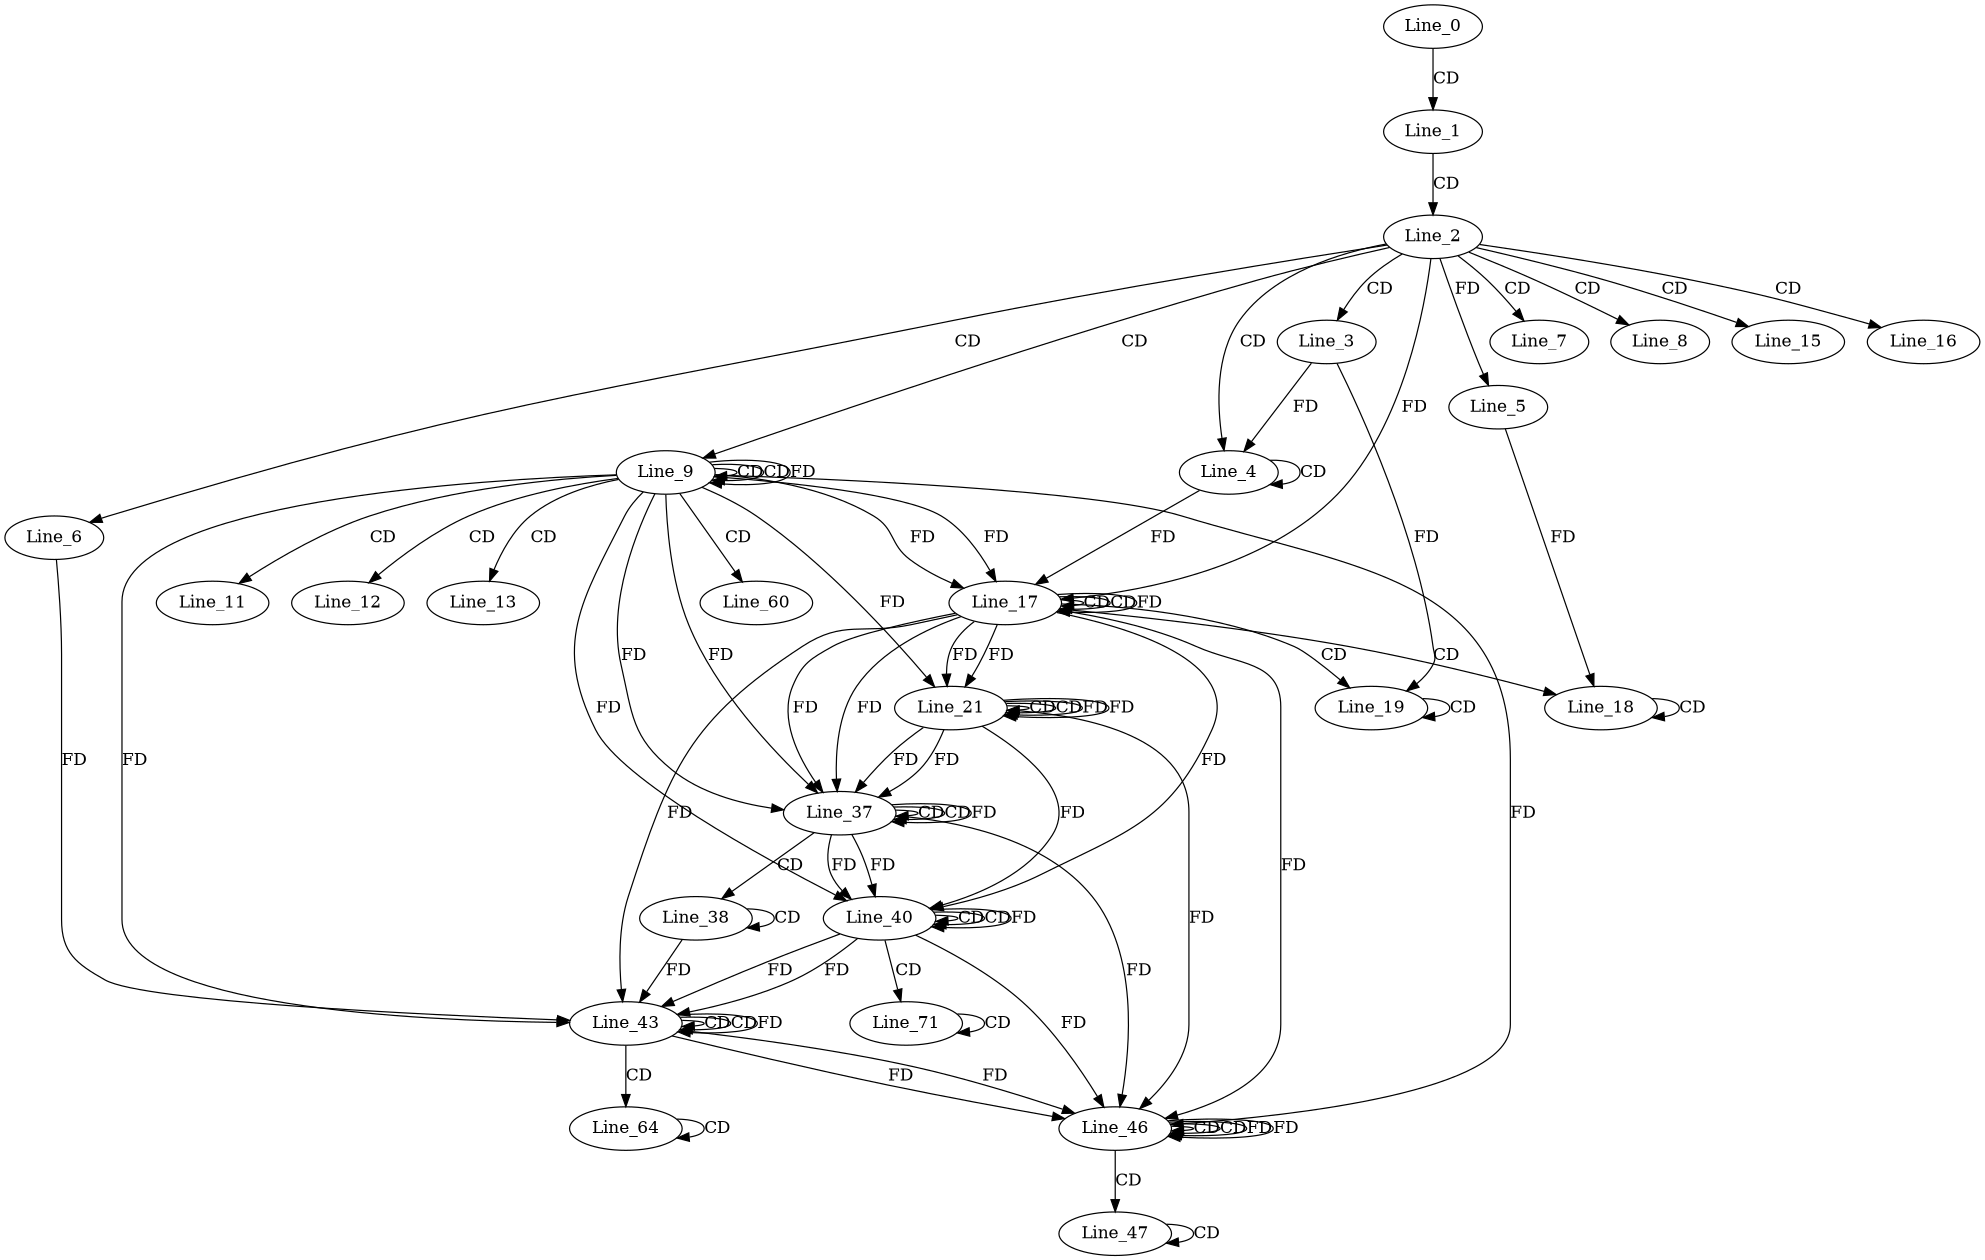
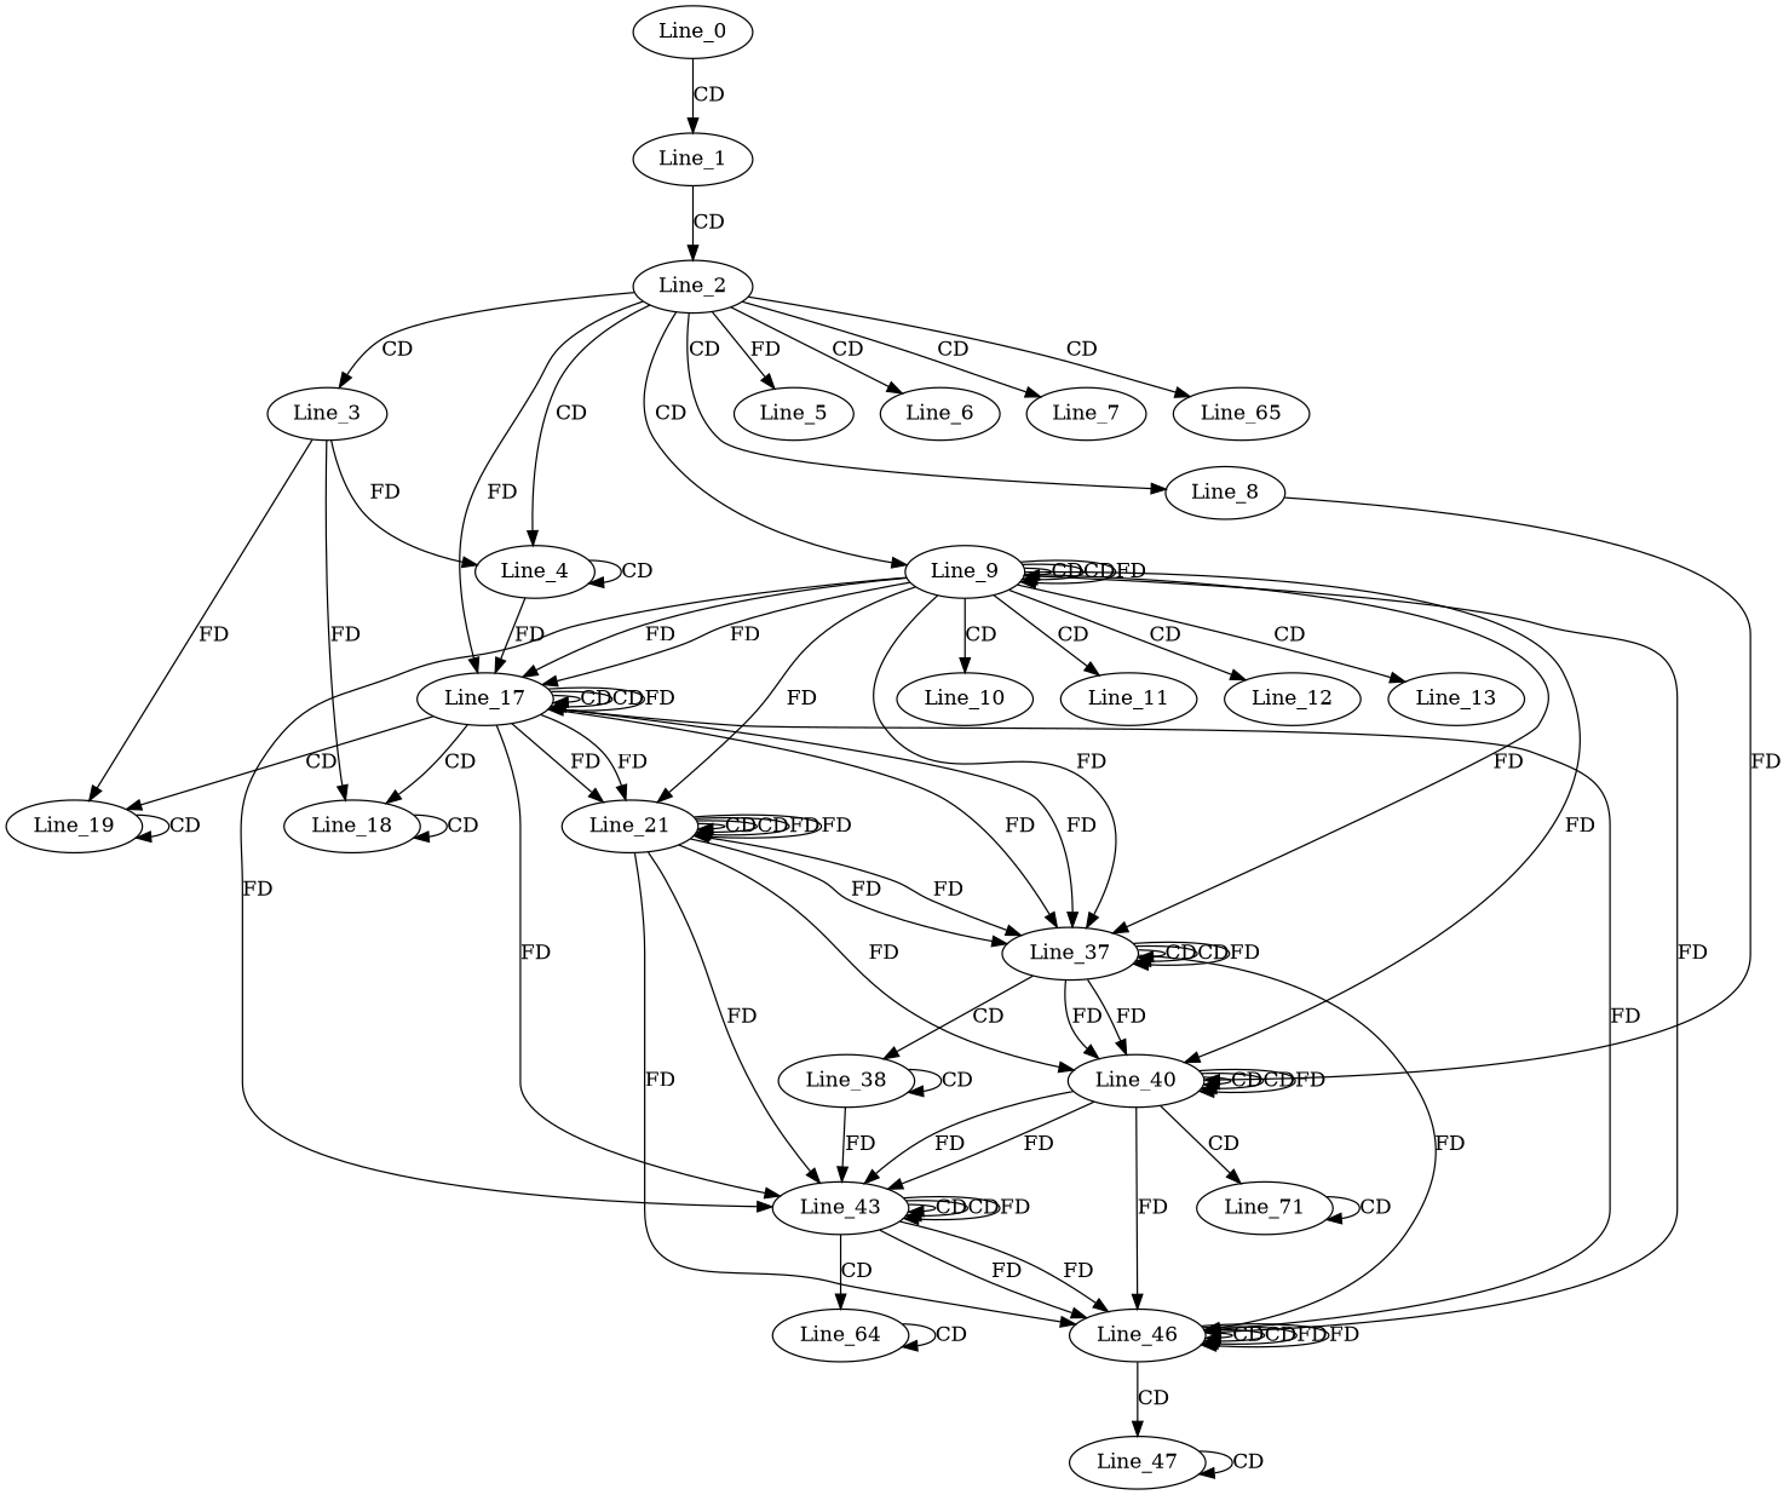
  digraph {
    Line_0
    Line_1
    Line_2
    Line_3
    Line_4
    Line_5
    Line_6
    Line_7
    Line_8
    Line_9
-   Line_15
-   Line_16
+   Line_15 [label=Line_65]
    Line_17
    Line_18
    Line_19
-   Line_10 [label=Line_60]
+   Line_10
    Line_11
    Line_12
    Line_13
    Line_21
    Line_37
    Line_40
    Line_43
    Line_46
    Line_38
    n26 [label=Line_71]
    n27 [label=Line_64]
    Line_47
    Line_0 -> Line_1 [label=CD]
    Line_1 -> Line_2 [label=CD]
    Line_2 -> Line_3 [label=CD]
    Line_2 -> Line_4 [label=CD]
    Line_2 -> Line_5 [label=FD]
    Line_2 -> Line_6 [label=CD]
    Line_2 -> Line_7 [label=CD]
    Line_2 -> Line_8 [label=CD]
    Line_2 -> Line_9 [label=CD]
    Line_2 -> Line_15 [label=CD]
-   Line_2 -> Line_16 [label=CD]
    Line_2 -> Line_17 [label=FD]
    Line_3 -> Line_4 [label=FD]
-   Line_5 -> Line_18 [label=FD]
+   Line_3 -> Line_18 [label=FD]
    Line_3 -> Line_19 [label=FD]
    Line_4 -> Line_4 [label=CD]
    Line_4 -> Line_17 [label=FD]
    Line_9 -> Line_9 [label=CD]
    Line_9 -> Line_9 [label=CD]
    Line_9 -> Line_9 [label=FD]
    Line_9 -> Line_17 [label=FD]
    Line_9 -> Line_17 [label=FD]
    Line_9 -> Line_10 [label=CD]
    Line_9 -> Line_11 [label=CD]
    Line_9 -> Line_12 [label=CD]
    Line_9 -> Line_13 [label=CD]
    Line_9 -> Line_21 [label=FD]
    Line_9 -> Line_37 [label=FD]
    Line_9 -> Line_37 [label=FD]
    Line_9 -> Line_40 [label=FD]
    Line_9 -> Line_43 [label=FD]
    Line_9 -> Line_46 [label=FD]
    Line_17 -> Line_17 [label=CD]
    Line_17 -> Line_17 [label=CD]
    Line_17 -> Line_17 [label=FD]
    Line_17 -> Line_18 [label=CD]
    Line_17 -> Line_19 [label=CD]
    Line_17 -> Line_21 [label=FD]
    Line_17 -> Line_21 [label=FD]
    Line_17 -> Line_37 [label=FD]
    Line_17 -> Line_37 [label=FD]
-   Line_17 -> Line_40 [label=FD]
+   Line_8 -> Line_40 [label=FD]
    Line_17 -> Line_43 [label=FD]
    Line_17 -> Line_46 [label=FD]
    Line_18 -> Line_18 [label=CD]
    Line_19 -> Line_19 [label=CD]
    Line_21 -> Line_21 [label=CD]
    Line_21 -> Line_21 [label=CD]
    Line_21 -> Line_21 [label=FD]
    Line_21 -> Line_21 [label=FD]
    Line_21 -> Line_37 [label=FD]
    Line_21 -> Line_37 [label=FD]
    Line_21 -> Line_40 [label=FD]
-   Line_6 -> Line_43 [label=FD]
+   Line_21 -> Line_43 [label=FD]
    Line_21 -> Line_46 [label=FD]
    Line_37 -> Line_37 [label=CD]
    Line_37 -> Line_37 [label=CD]
    Line_37 -> Line_37 [label=FD]
    Line_37 -> Line_40 [label=FD]
    Line_37 -> Line_40 [label=FD]
    Line_37 -> Line_46 [label=FD]
    Line_37 -> Line_38 [label=CD]
    Line_40 -> Line_40 [label=CD]
    Line_40 -> Line_40 [label=CD]
    Line_40 -> Line_40 [label=FD]
    Line_40 -> Line_43 [label=FD]
    Line_40 -> Line_43 [label=FD]
    Line_40 -> Line_46 [label=FD]
    Line_40 -> n26 [label=CD]
    Line_43 -> Line_43 [label=CD]
    Line_43 -> Line_43 [label=CD]
    Line_43 -> Line_43 [label=FD]
    Line_43 -> Line_46 [label=FD]
    Line_43 -> Line_46 [label=FD]
    Line_43 -> n27 [label=CD]
    Line_46 -> Line_46 [label=CD]
    Line_46 -> Line_46 [label=CD]
    Line_46 -> Line_46 [label=FD]
    Line_46 -> Line_46 [label=FD]
    Line_46 -> Line_47 [label=CD]
    Line_38 -> Line_43 [label=FD]
    Line_38 -> Line_38 [label=CD]
    n26 -> n26 [label=CD]
    n27 -> n27 [label=CD]
    Line_47 -> Line_47 [label=CD]
  }
